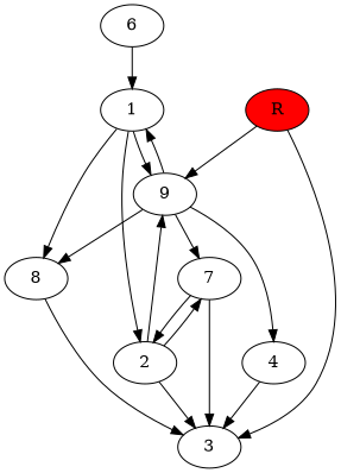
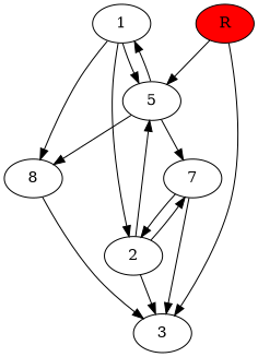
  digraph {
    1
-   5 [label=9]
+   5
    8
    2
-   4
    3
    7
-   6
    R [fillcolor="#ff0000" style=filled]
    1 -> 5
    1 -> 8
    1 -> 2
    5 -> 1
    5 -> 8
-   5 -> 4
    5 -> 7
    8 -> 3
    2 -> 5
    2 -> 3
    2 -> 7
-   4 -> 3
    7 -> 2
    7 -> 3
-   6 -> 1
    R -> 5
    R -> 3
  }
